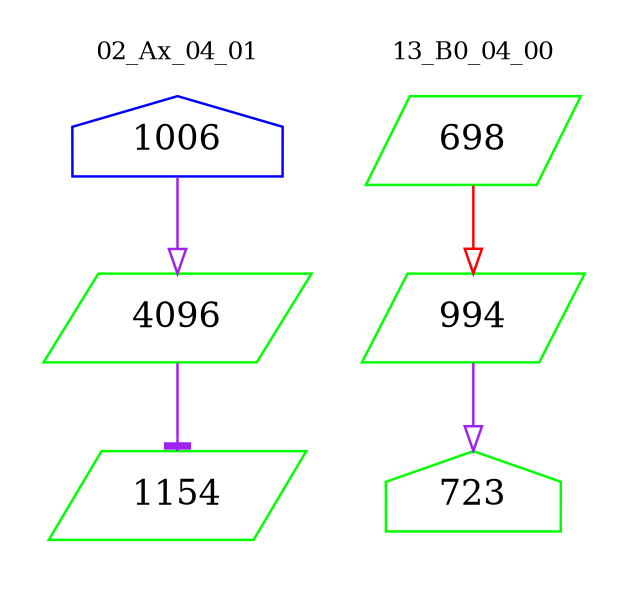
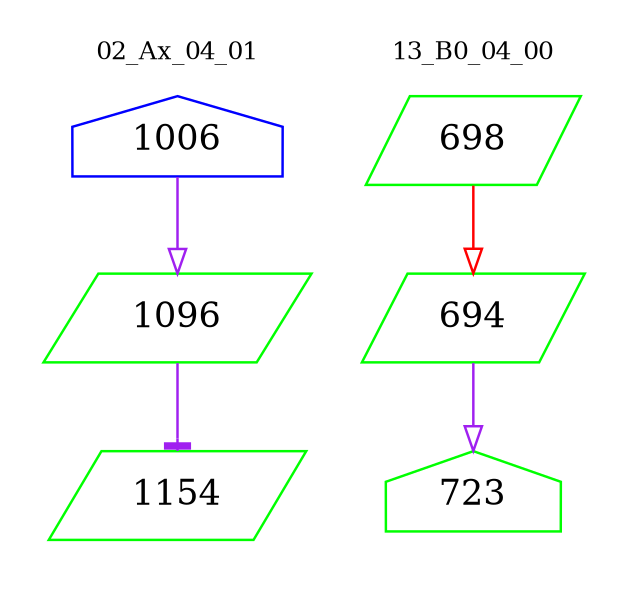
  digraph {
    node [color=green shape=parallelogram]
    edge [arrowhead=onormal color=purple]
    n1 [color=blue label=1006 shape=house]
-   n2 [label=4096]
+   n2 [label=1096]
    n3 [label=1154]
    n4 [label=698]
-   n5 [label=994]
+   n5 [label=694]
    n6 [label=723 shape=house]
    subgraph cluster_1 {
      color=white
      fontsize=10
      label="02_Ax_04_01"
      n1
      n2
      n3
    }
    subgraph cluster_2 {
      color=white
      fontsize=10
      label="13_B0_04_00"
      n4
      n5
      n6
    }
    n1 -> n2
    n2 -> n3 [arrowhead=tee]
    n4 -> n5 [color=red]
    n5 -> n6
  }
